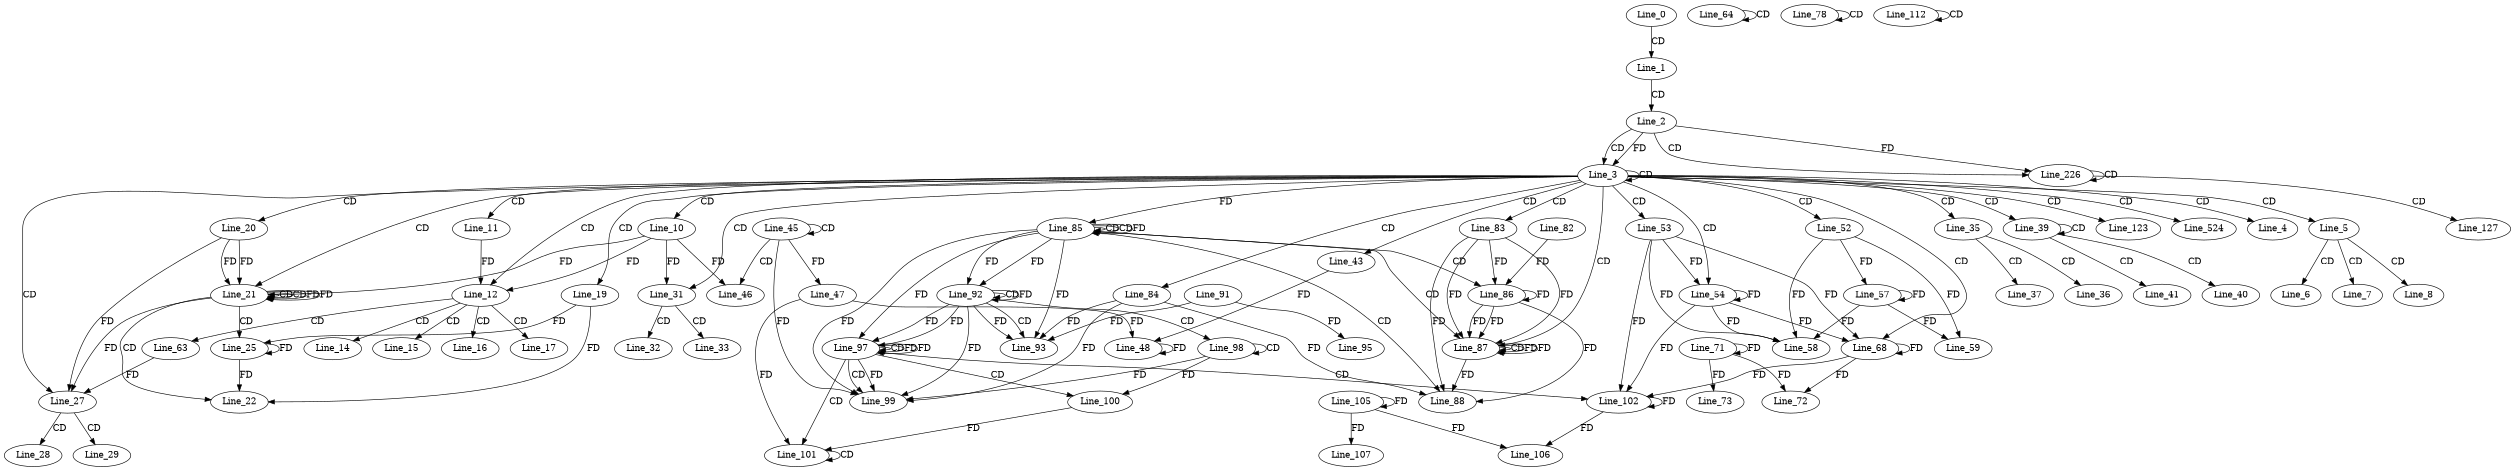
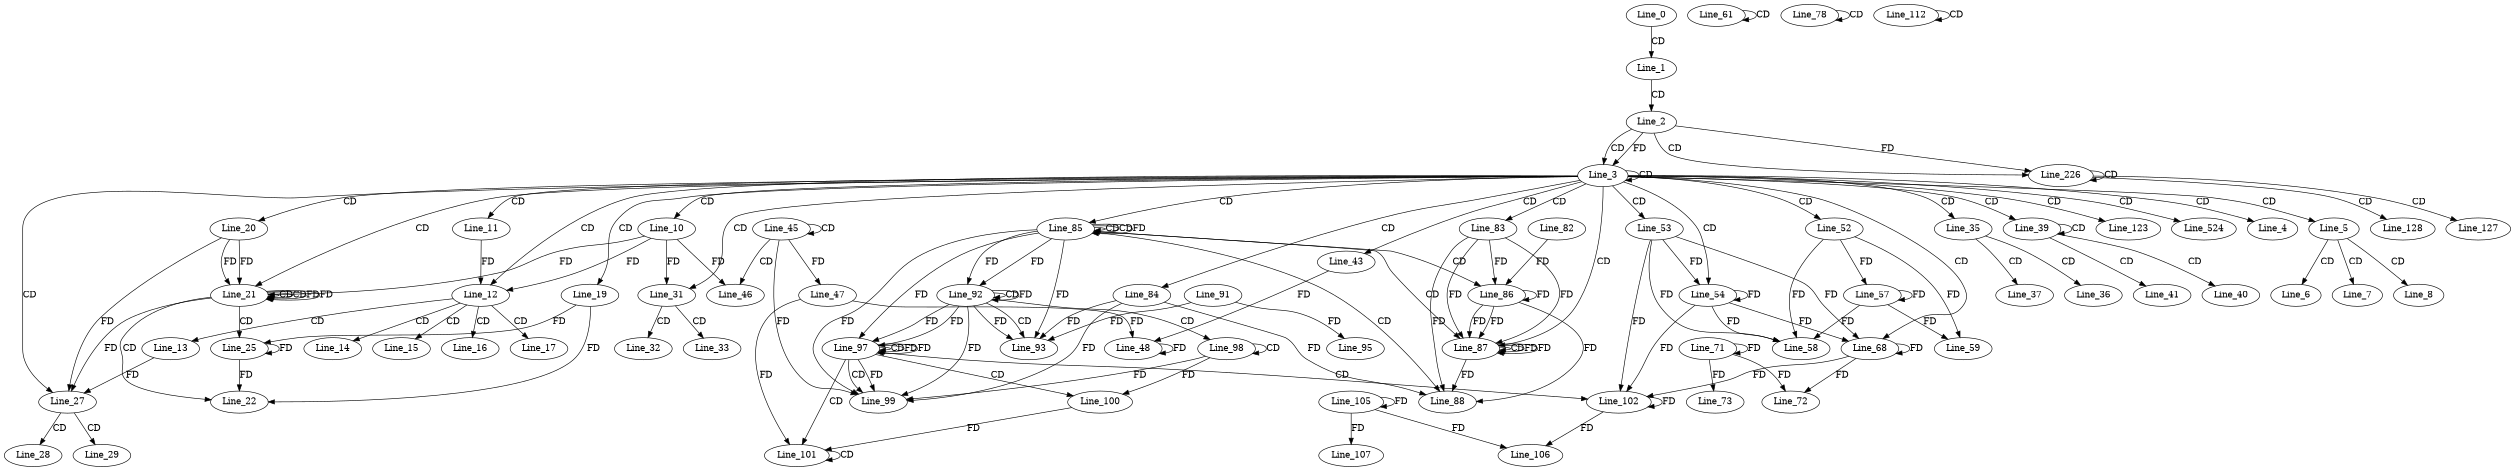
  digraph {
    Line_0
    Line_1
    Line_2
    Line_3
    n5 [label=Line_226]
    Line_4
    Line_5
    Line_10
    Line_11
    Line_12
    Line_19
    Line_20
    Line_21
    Line_27
    Line_31
    Line_35
    Line_39
    Line_43
    Line_52
    Line_53
    Line_54
    Line_68
    Line_83
    Line_84
    Line_85
    Line_123
    n27 [label=Line_524]
    Line_87
    Line_127
+   Line_128
    Line_6
    Line_7
    Line_8
    Line_46
-   Line_13 [label=Line_63]
+   Line_13
    Line_14
    Line_15
    Line_16
    Line_17
    Line_22
    Line_25
    Line_28
    Line_29
    Line_32
    Line_33
    Line_36
    Line_37
    Line_40
    Line_41
    Line_48
    Line_57
    Line_58
    Line_59
    Line_102
    Line_72
    Line_82
    Line_86
    Line_88
    Line_99
    Line_93
    Line_92
    Line_97
    Line_45
    Line_47
    Line_101
    Line_106
-   Line_64
+   Line_64 [label=Line_61]
    Line_71
    Line_73
    Line_78
    Line_98
    Line_100
    Line_91
    Line_95
    Line_105
    Line_107
    Line_112
    Line_0 -> Line_1 [label=CD]
    Line_1 -> Line_2 [label=CD]
    Line_2 -> Line_3 [label=CD]
    Line_2 -> Line_3 [label=FD]
    Line_2 -> n5 [label=CD]
    Line_2 -> n5 [label=FD]
    Line_3 -> Line_3 [label=CD]
    Line_3 -> Line_4 [label=CD]
    Line_3 -> Line_5 [label=CD]
    Line_3 -> Line_10 [label=CD]
    Line_3 -> Line_11 [label=CD]
    Line_3 -> Line_12 [label=CD]
    Line_3 -> Line_19 [label=CD]
    Line_3 -> Line_20 [label=CD]
    Line_3 -> Line_21 [label=CD]
    Line_3 -> Line_27 [label=CD]
    Line_3 -> Line_31 [label=CD]
    Line_3 -> Line_35 [label=CD]
    Line_3 -> Line_39 [label=CD]
    Line_3 -> Line_43 [label=CD]
    Line_3 -> Line_52 [label=CD]
    Line_3 -> Line_53 [label=CD]
    Line_3 -> Line_54 [label=CD]
    Line_3 -> Line_68 [label=CD]
    Line_3 -> Line_83 [label=CD]
    Line_3 -> Line_84 [label=CD]
-   Line_3 -> Line_85 [label=FD]
+   Line_3 -> Line_85 [label=CD]
    Line_3 -> Line_123 [label=CD]
    Line_3 -> n27 [label=CD]
    Line_3 -> Line_87 [label=CD]
    n5 -> n5 [label=CD]
    n5 -> Line_127 [label=CD]
+   n5 -> Line_128 [label=CD]
    Line_5 -> Line_6 [label=CD]
    Line_5 -> Line_7 [label=CD]
    Line_5 -> Line_8 [label=CD]
    Line_10 -> Line_12 [label=FD]
    Line_10 -> Line_21 [label=FD]
    Line_10 -> Line_31 [label=FD]
    Line_10 -> Line_46 [label=FD]
    Line_11 -> Line_12 [label=FD]
    Line_12 -> Line_13 [label=CD]
    Line_12 -> Line_14 [label=CD]
    Line_12 -> Line_15 [label=CD]
    Line_12 -> Line_16 [label=CD]
    Line_12 -> Line_17 [label=CD]
    Line_19 -> Line_22 [label=FD]
    Line_19 -> Line_25 [label=FD]
    Line_20 -> Line_21 [label=FD]
    Line_20 -> Line_21 [label=FD]
    Line_20 -> Line_27 [label=FD]
    Line_21 -> Line_21 [label=CD]
    Line_21 -> Line_21 [label=CD]
    Line_21 -> Line_21 [label=FD]
    Line_21 -> Line_21 [label=FD]
    Line_21 -> Line_27 [label=FD]
    Line_21 -> Line_22 [label=CD]
    Line_21 -> Line_25 [label=CD]
    Line_27 -> Line_28 [label=CD]
    Line_27 -> Line_29 [label=CD]
    Line_31 -> Line_32 [label=CD]
    Line_31 -> Line_33 [label=CD]
    Line_35 -> Line_36 [label=CD]
    Line_35 -> Line_37 [label=CD]
    Line_39 -> Line_39 [label=CD]
    Line_39 -> Line_40 [label=CD]
    Line_39 -> Line_41 [label=CD]
    Line_43 -> Line_48 [label=FD]
    Line_52 -> Line_57 [label=FD]
    Line_52 -> Line_58 [label=FD]
    Line_52 -> Line_59 [label=FD]
    Line_53 -> Line_54 [label=FD]
    Line_53 -> Line_68 [label=FD]
    Line_53 -> Line_58 [label=FD]
    Line_53 -> Line_102 [label=FD]
    Line_54 -> Line_54 [label=FD]
    Line_54 -> Line_68 [label=FD]
    Line_54 -> Line_58 [label=FD]
    Line_54 -> Line_102 [label=FD]
    Line_68 -> Line_68 [label=FD]
    Line_68 -> Line_102 [label=FD]
    Line_68 -> Line_72 [label=FD]
    Line_83 -> Line_87 [label=FD]
    Line_83 -> Line_87 [label=FD]
    Line_83 -> Line_86 [label=FD]
    Line_83 -> Line_88 [label=FD]
    Line_84 -> Line_88 [label=FD]
    Line_84 -> Line_99 [label=FD]
    Line_84 -> Line_93 [label=FD]
    Line_85 -> Line_85 [label=CD]
    Line_85 -> Line_85 [label=CD]
    Line_85 -> Line_85 [label=FD]
    Line_85 -> Line_87 [label=CD]
    Line_85 -> Line_86 [label=CD]
    Line_85 -> Line_88 [label=CD]
    Line_85 -> Line_99 [label=FD]
    Line_85 -> Line_93 [label=FD]
    Line_85 -> Line_92 [label=FD]
    Line_85 -> Line_92 [label=FD]
    Line_85 -> Line_97 [label=FD]
    Line_87 -> Line_87 [label=CD]
    Line_87 -> Line_87 [label=FD]
    Line_87 -> Line_87 [label=FD]
    Line_87 -> Line_88 [label=FD]
    Line_13 -> Line_27 [label=FD]
    Line_25 -> Line_22 [label=FD]
    Line_25 -> Line_25 [label=FD]
    Line_48 -> Line_48 [label=FD]
    Line_57 -> Line_57 [label=FD]
    Line_57 -> Line_58 [label=FD]
    Line_57 -> Line_59 [label=FD]
    Line_102 -> Line_102 [label=FD]
    Line_102 -> Line_106 [label=FD]
    Line_82 -> Line_86 [label=FD]
    Line_86 -> Line_87 [label=FD]
    Line_86 -> Line_87 [label=FD]
    Line_86 -> Line_86 [label=FD]
    Line_86 -> Line_88 [label=FD]
    Line_92 -> Line_99 [label=FD]
    Line_92 -> Line_93 [label=CD]
    Line_92 -> Line_93 [label=FD]
    Line_92 -> Line_92 [label=CD]
    Line_92 -> Line_92 [label=FD]
    Line_92 -> Line_97 [label=FD]
    Line_92 -> Line_97 [label=FD]
    Line_92 -> Line_98 [label=CD]
    Line_97 -> Line_102 [label=CD]
    Line_97 -> Line_99 [label=CD]
    Line_97 -> Line_99 [label=FD]
    Line_97 -> Line_97 [label=CD]
    Line_97 -> Line_97 [label=FD]
    Line_97 -> Line_97 [label=FD]
    Line_97 -> Line_101 [label=CD]
    Line_97 -> Line_100 [label=CD]
    Line_45 -> Line_46 [label=CD]
    Line_45 -> Line_99 [label=FD]
    Line_45 -> Line_45 [label=CD]
    Line_45 -> Line_47 [label=FD]
    Line_47 -> Line_48 [label=FD]
    Line_47 -> Line_101 [label=FD]
    Line_101 -> Line_101 [label=CD]
    Line_64 -> Line_64 [label=CD]
    Line_71 -> Line_72 [label=FD]
    Line_71 -> Line_71 [label=FD]
    Line_71 -> Line_73 [label=FD]
    Line_78 -> Line_78 [label=CD]
    Line_98 -> Line_99 [label=FD]
    Line_98 -> Line_98 [label=CD]
    Line_98 -> Line_100 [label=FD]
    Line_100 -> Line_101 [label=FD]
    Line_91 -> Line_93 [label=FD]
    Line_91 -> Line_95 [label=FD]
    Line_105 -> Line_106 [label=FD]
    Line_105 -> Line_105 [label=FD]
    Line_105 -> Line_107 [label=FD]
    Line_112 -> Line_112 [label=CD]
  }
